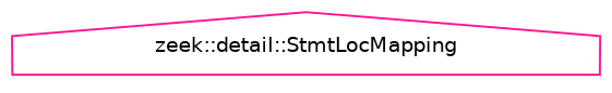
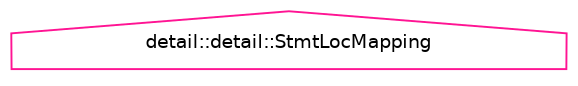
  digraph {
    rankdir=TB
-   n1 [color=deeppink fillcolor=white fontname=Helvetica fontsize=10 height=0.2 label="zeek::detail::StmtLocMapping" shape=house style=filled width=0.4]
+   n1 [color=deeppink fillcolor=white fontname=Helvetica fontsize=10 height=0.2 label="detail::detail::StmtLocMapping" shape=house style=filled width=0.4]
  }
